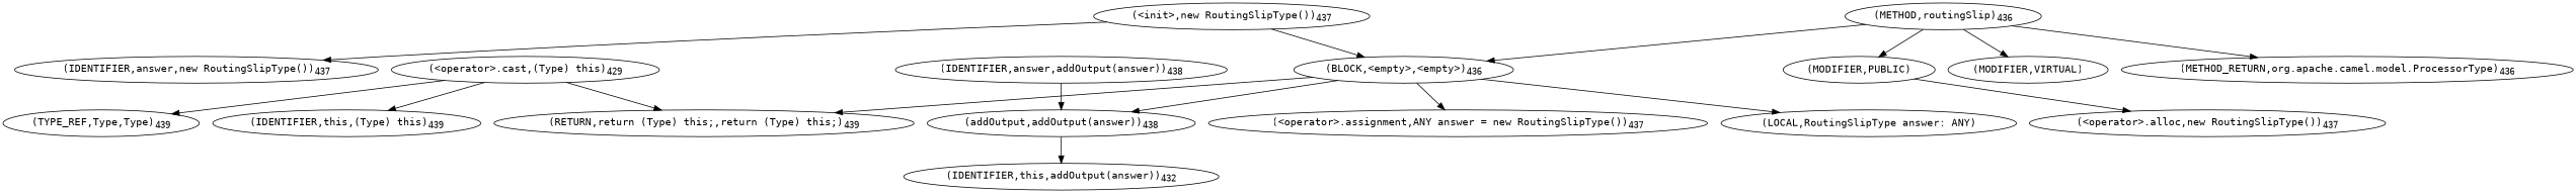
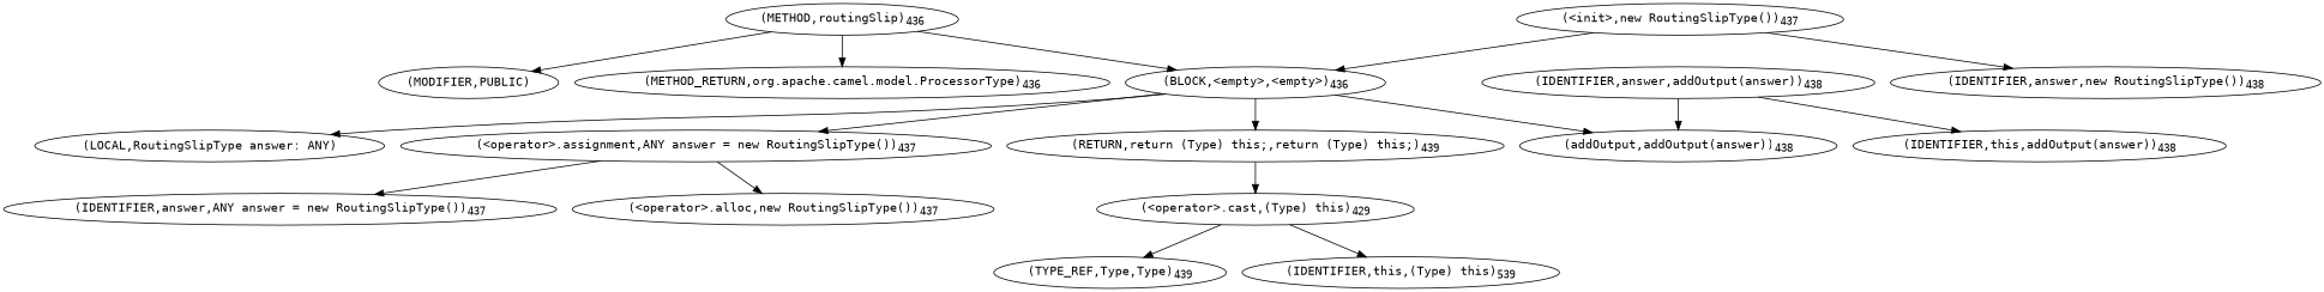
  digraph {
    fontname="DejaVu Sans Mono"
    node [fontname="DejaVu Sans Mono"]
    edge [fontname="DejaVu Sans Mono"]
    n1 [label=<(METHOD,routingSlip)<SUB>436</SUB>>]
    n2 [label=<(BLOCK,&lt;empty&gt;,&lt;empty&gt;)<SUB>436</SUB>>]
    n3 [label=<(MODIFIER,PUBLIC)>]
-   n4 [label=<(MODIFIER,VIRTUAL)>]
    n5 [label=<(METHOD_RETURN,org.apache.camel.model.ProcessorType)<SUB>436</SUB>>]
    n6 [label=<(LOCAL,RoutingSlipType answer: ANY)>]
    n7 [label=<(&lt;operator&gt;.assignment,ANY answer = new RoutingSlipType())<SUB>437</SUB>>]
    n8 [label=<(addOutput,addOutput(answer))<SUB>438</SUB>>]
    n9 [label=<(RETURN,return (Type) this;,return (Type) this;)<SUB>439</SUB>>]
+   n10 [label=<(IDENTIFIER,answer,ANY answer = new RoutingSlipType())<SUB>437</SUB>>]
    n11 [label=<(&lt;operator&gt;.alloc,new RoutingSlipType())<SUB>437</SUB>>]
    n12 [label=<(&lt;init&gt;,new RoutingSlipType())<SUB>437</SUB>>]
-   n13 [label=<(IDENTIFIER,answer,new RoutingSlipType())<SUB>437</SUB>>]
-   n14 [label=<(IDENTIFIER,this,addOutput(answer))<SUB>432</SUB>>]
+   n13 [label=<(IDENTIFIER,answer,new RoutingSlipType())<SUB>438</SUB>>]
+   n14 [label=<(IDENTIFIER,this,addOutput(answer))<SUB>438</SUB>>]
    n15 [label=<(&lt;operator&gt;.cast,(Type) this)<SUB>429</SUB>>]
    n16 [label=<(IDENTIFIER,answer,addOutput(answer))<SUB>438</SUB>>]
    n17 [label=<(TYPE_REF,Type,Type)<SUB>439</SUB>>]
-   n18 [label=<(IDENTIFIER,this,(Type) this)<SUB>439</SUB>>]
+   n18 [label=<(IDENTIFIER,this,(Type) this)<SUB>539</SUB>>]
    n1 -> n2
    n1 -> n3
-   n1 -> n4
    n1 -> n5
    n2 -> n6
    n2 -> n7
    n2 -> n8
    n2 -> n9
-   n3 -> n11
-   n8 -> n14
-   n15 -> n9
+   n7 -> n10
+   n7 -> n11
+   n16 -> n14
+   n9 -> n15
    n12 -> n2
    n12 -> n13
    n15 -> n17
    n15 -> n18
    n16 -> n8
  }
